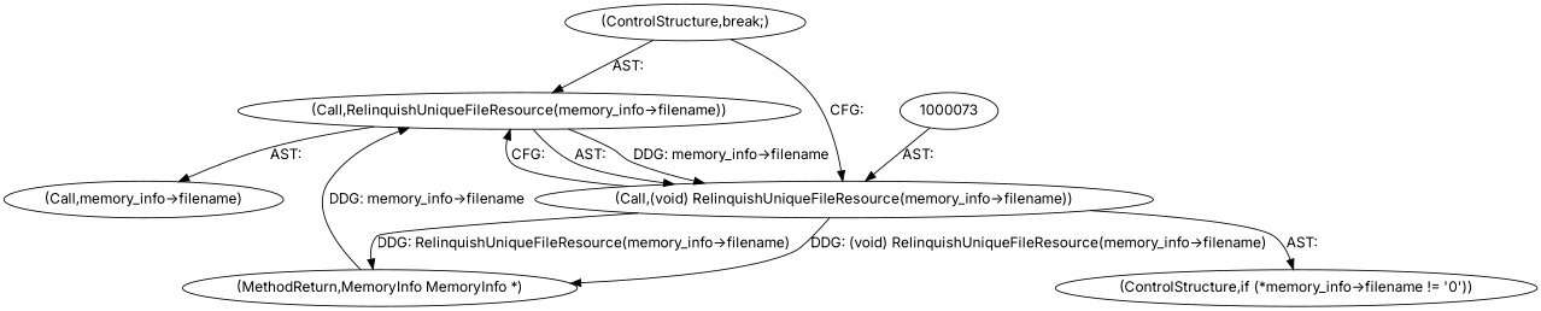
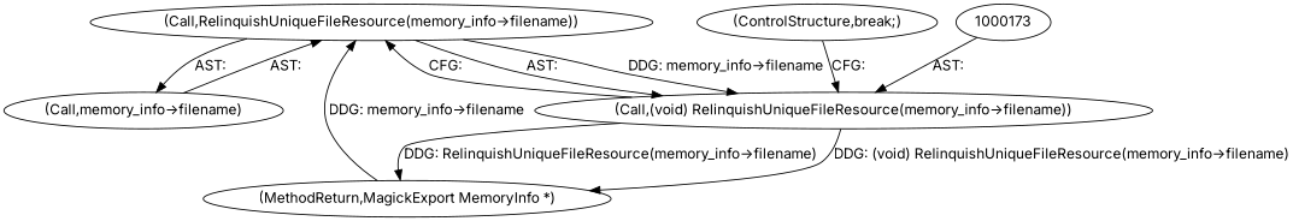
  digraph {
    fontname=Inter
    node [fontname=Inter]
    edge [fontname=Inter]
    n1 [label="(Call,RelinquishUniqueFileResource(memory_info->filename))"]
    n2 [label="(Call,(void) RelinquishUniqueFileResource(memory_info->filename))"]
    n3 [label="(Call,memory_info->filename)"]
-   n4 [label="(MethodReturn,MemoryInfo MemoryInfo *)"]
-   n5 [label="(ControlStructure,if (*memory_info->filename != '\0'))"]
+   n4 [label="(MethodReturn,MagickExport MemoryInfo *)"]
    n6 [label="(ControlStructure,break;)"]
-   1000173 [label=1000073]
+   1000173
    n1 -> n2 [label="AST: "]
    n1 -> n2 [label="DDG: memory_info->filename"]
    n1 -> n3 [label="AST: "]
    n2 -> n1 [label="CFG: "]
    n2 -> n4 [label="DDG: (void) RelinquishUniqueFileResource(memory_info->filename)"]
    n2 -> n4 [label="DDG: RelinquishUniqueFileResource(memory_info->filename)"]
-   n2 -> n5 [label="AST: "]
-   n6 -> n1 [label="AST: "]
+   n3 -> n1 [label="AST: "]
    n4 -> n1 [label="DDG: memory_info->filename"]
    n6 -> n2 [label="CFG: "]
    1000173 -> n2 [label="AST: "]
  }
